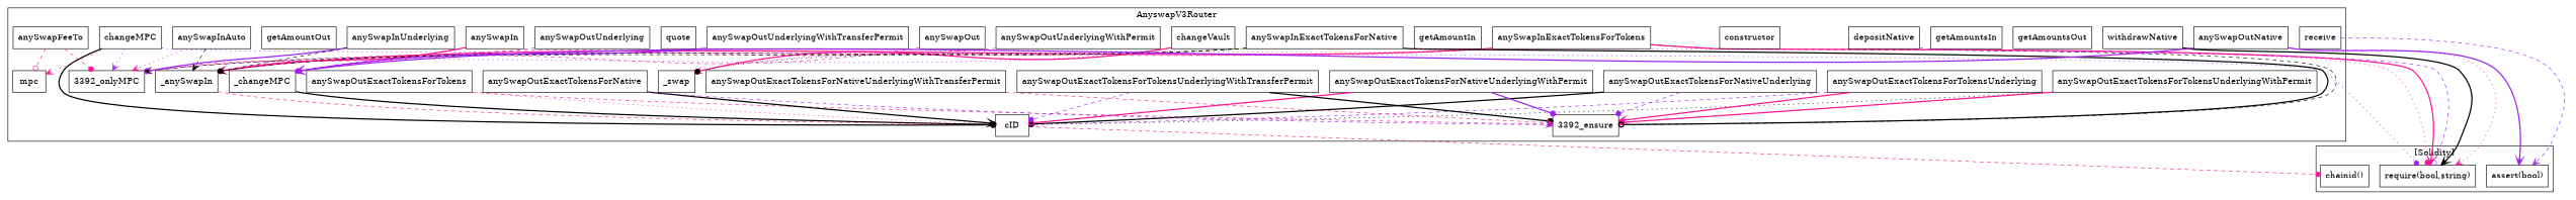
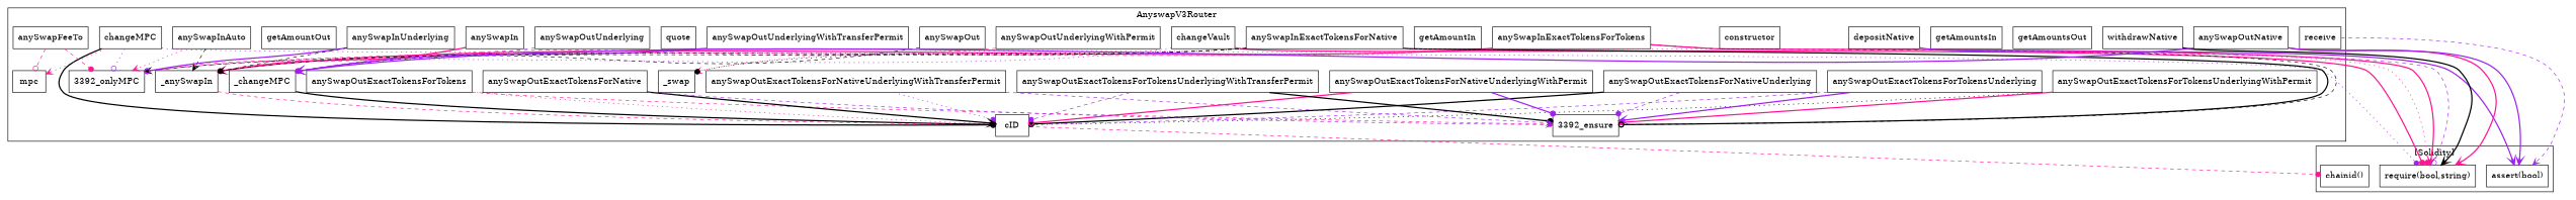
  strict digraph {
    rankdir=TB
    node [shape=box]
    edge [arrowhead=dot color=deeppink style=dashed]
    n1 [label=changeVault]
    "3392_onlyMPC"
    n3 [label=anySwapOutExactTokensForTokens]
    n4 [label=cID]
    "3392_ensure"
    n6 [label=anySwapOut]
    n7 [label=_changeMPC]
    n8 [label=anySwapOutExactTokensForTokensUnderlyingWithPermit]
    n9 [label=anySwapInExactTokensForTokens]
    n10 [label=_anySwapIn]
    n11 [label=_swap]
    n12 [label=anySwapOutExactTokensForTokensUnderlying]
    n13 [label=getAmountsOut]
    n14 [label=getAmountsIn]
    n15 [label=depositNative]
    n16 [label=constructor]
    n17 [label=anySwapIn]
    n18 [label=anySwapOutExactTokensForNativeUnderlying]
    n19 [label=getAmountIn]
    n20 [label=anySwapOutExactTokensForNativeUnderlyingWithPermit]
    n21 [label=anySwapOutUnderlyingWithPermit]
    n22 [label=withdrawNative]
    n23 [label=anySwapOutUnderlyingWithTransferPermit]
    n24 [label=anySwapInAuto]
    n25 [label=anySwapOutExactTokensForTokensUnderlyingWithTransferPermit]
    n26 [label=anySwapOutExactTokensForNativeUnderlyingWithTransferPermit]
    n27 [label=changeMPC]
    n28 [label=mpc]
    n29 [label=quote]
    n30 [label=receive]
    n31 [label=anySwapOutExactTokensForNative]
    n32 [label=anySwapInExactTokensForNative]
    n33 [label=anySwapOutNative]
    n34 [label=getAmountOut]
    n35 [label=anySwapInUnderlying]
    n36 [label=anySwapOutUnderlying]
    n37 [label=anySwapFeeTo]
    "require(bool,string)"
    "assert(bool)"
    "chainid()"
    subgraph cluster_1 {
      label=AnyswapV3Router
      n1
      "3392_onlyMPC"
      n3
      n4
      "3392_ensure"
      n6
      n7
      n8
      n9
      n10
      n11
      n12
      n13
      n14
      n15
      n16
      n17
      n18
      n19
      n20
      n21
      n22
      n23
      n24
      n25
      n26
      n27
      n28
      n29
      n30
      n31
      n32
      n33
      n34
      n35
      n36
      n37
    }
    subgraph cluster_2 {
      label="[Solidity]"
      "require(bool,string)"
      "assert(bool)"
      "chainid()"
    }
    n1 -> "3392_onlyMPC" [arrowhead=odot color=purple style=dotted]
-   n1 -> n11 [style=bold]
+   n1 -> "require(bool,string)" [style=bold]
    n3 -> n4 [style=dotted]
    n3 -> "3392_ensure"
    n4 -> "chainid()"
-   n6 -> n7
+   n6 -> n7 [color=black]
    n7 -> n4 [color=black style=bold]
    n8 -> n4 [arrowhead=odot color=black style=dotted]
    n8 -> "3392_ensure" [style=bold]
    n9 -> "3392_onlyMPC" [arrowhead=vee]
    n9 -> "3392_ensure" [arrowhead=odot color=black]
    n9 -> n10 [style=bold]
    n9 -> n11 [arrowhead=vee style=dotted]
    n9 -> "require(bool,string)" [arrowhead=vee style=bold]
    n10 -> n4 [arrowhead=odot]
    n12 -> n4 [color=purple]
-   n12 -> "3392_ensure" [arrowhead=vee style=bold]
+   n12 -> "3392_ensure" [arrowhead=vee color=purple style=bold]
    n15 -> "require(bool,string)" [arrowhead=odot color=purple]
+   n15 -> "assert(bool)" [arrowhead=vee color=purple style=bold]
    n17 -> "3392_onlyMPC" [arrowhead=odot]
    n17 -> n10 [arrowhead=vee style=bold]
    n18 -> n4 [color=black style=bold]
    n18 -> "3392_ensure" [color=purple]
    n20 -> n4 [arrowhead=odot style=bold]
    n20 -> "3392_ensure" [color=purple style=bold]
    n21 -> n7
    n22 -> "require(bool,string)" [arrowhead=vee color=black style=bold]
    n23 -> n7 [arrowhead=vee color=purple style=bold]
    n24 -> "3392_onlyMPC" [arrowhead=vee style=dotted]
    n24 -> n10 [arrowhead=vee color=black]
    n25 -> n4 [color=purple]
    n25 -> "3392_ensure" [color=black style=bold]
-   n26 -> "3392_ensure" [arrowhead=vee]
-   n27 -> "3392_onlyMPC" [arrowhead=vee color=purple style=dotted]
+   n26 -> n4 [color=purple style=dotted]
+   n26 -> "3392_ensure" [arrowhead=vee color=purple]
+   n27 -> "3392_onlyMPC" [arrowhead=odot color=purple style=dotted]
    n27 -> n4 [arrowhead=odot color=black style=bold]
    n27 -> n28 [arrowhead=vee style=dotted]
    n27 -> "require(bool,string)" [color=purple style=dotted]
    n30 -> "assert(bool)" [arrowhead=vee color=purple]
    n31 -> n4 [arrowhead=vee color=black style=bold]
    n31 -> "3392_ensure" [arrowhead=vee color=purple]
    n32 -> "3392_onlyMPC" [arrowhead=vee color=black]
    n32 -> "3392_ensure" [arrowhead=odot color=black style=bold]
    n32 -> n10 [color=black]
    n32 -> n11 [color=black style=dotted]
    n32 -> "require(bool,string)" [style=dotted]
    n33 -> n7 [arrowhead=vee color=purple style=bold]
-   n33 -> "require(bool,string)" [arrowhead=vee style=dotted]
+   n33 -> "require(bool,string)" [arrowhead=vee style=bold]
    n33 -> "assert(bool)" [arrowhead=vee color=purple style=bold]
    n35 -> "3392_onlyMPC" [arrowhead=odot color=purple style=bold]
    n35 -> n10 [arrowhead=vee color=black]
    n36 -> n7 [color=purple]
    n37 -> "3392_onlyMPC"
    n37 -> n28 [arrowhead=odot]
  }
